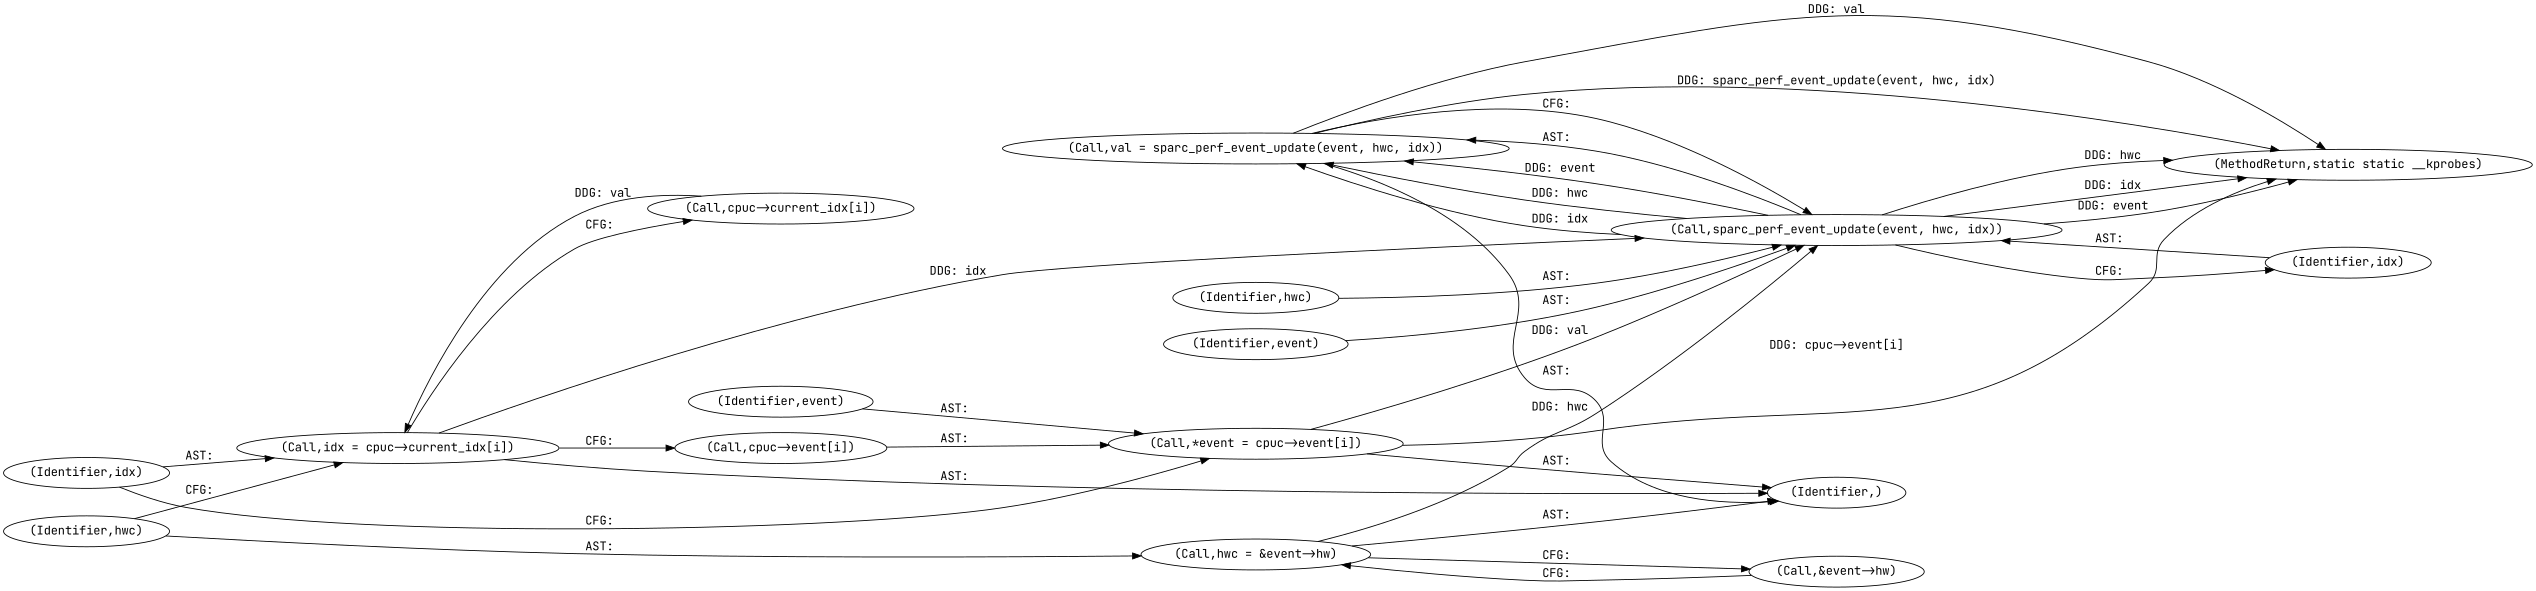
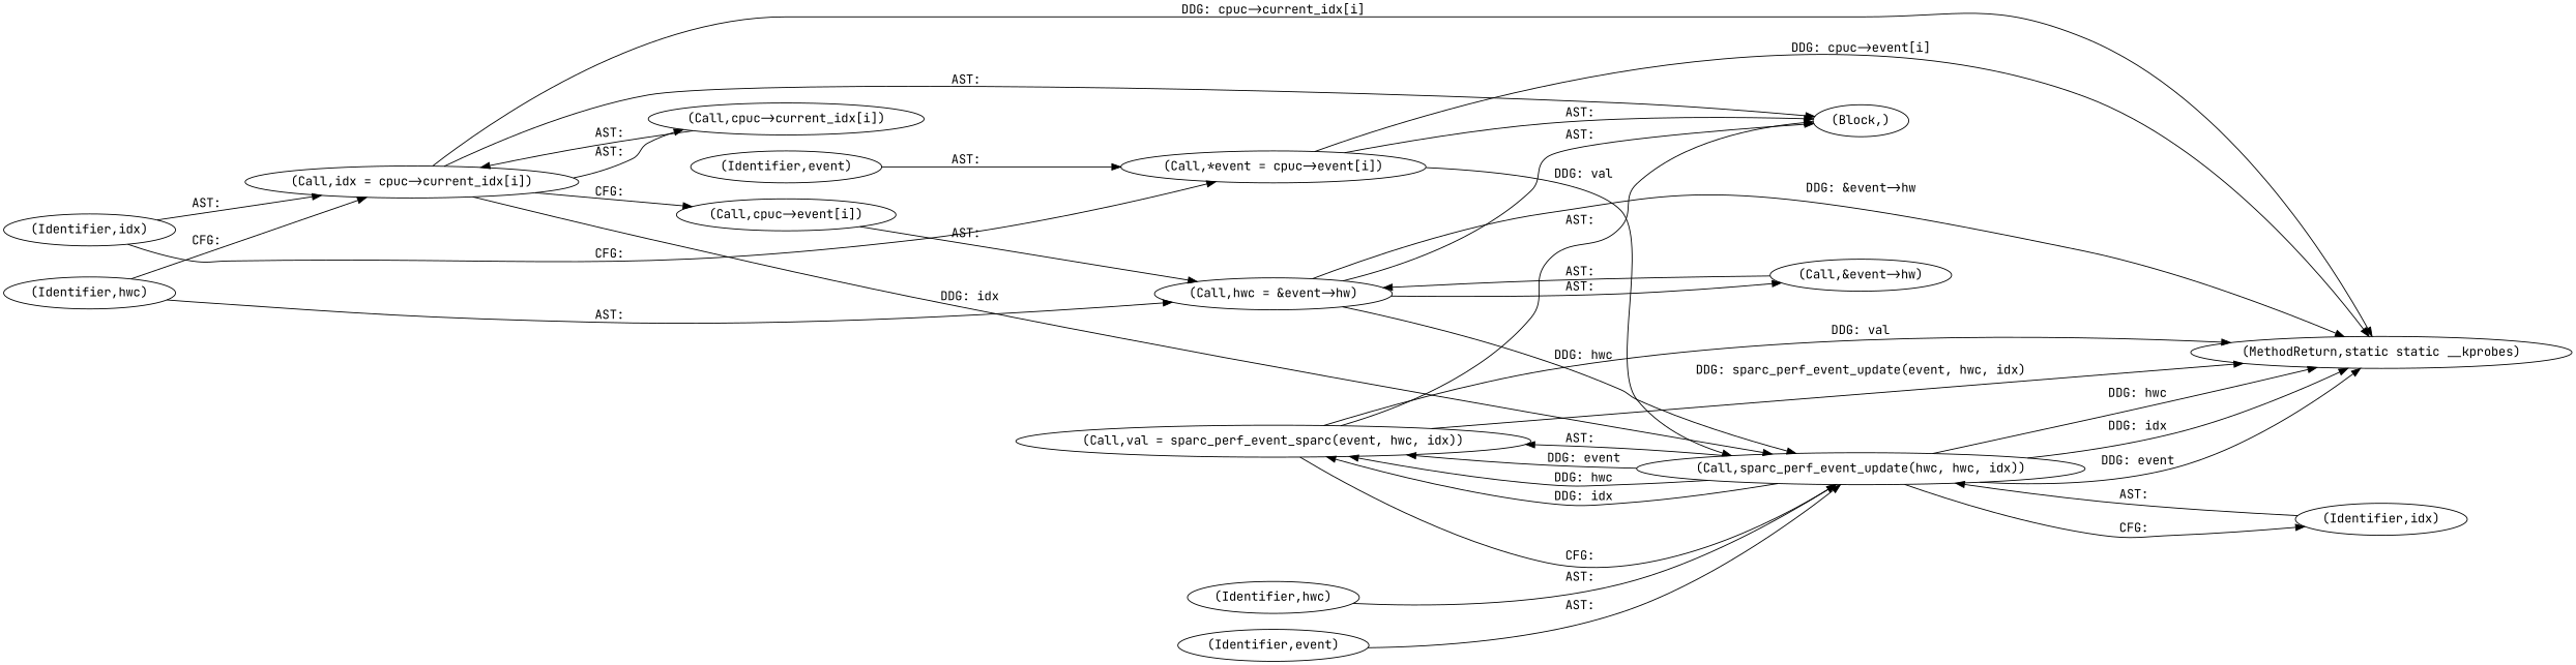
  digraph {
    fontname="JetBrains Mono"
    rankdir=LR
    node [fontname="JetBrains Mono"]
    edge [fontname="JetBrains Mono"]
-   n1 [label="(Call,val = sparc_perf_event_update(event, hwc, idx))"]
-   n2 [label="(Call,sparc_perf_event_update(event, hwc, idx))"]
-   n3 [label="(Identifier,)"]
+   n1 [label="(Call,val = sparc_perf_event_sparc(event, hwc, idx))"]
+   n2 [label="(Call,sparc_perf_event_update(hwc, hwc, idx))"]
+   n3 [label="(Block,)"]
    n4 [label="(MethodReturn,static static __kprobes)"]
    n5 [label="(Identifier,idx)"]
    n6 [label="(Call,*event = cpuc->event[i])"]
    n7 [label="(Call,cpuc->event[i])"]
    n8 [label="(Call,hwc = &event->hw)"]
    n9 [label="(Call,&event->hw)"]
    n10 [label="(Call,idx = cpuc->current_idx[i])"]
    n11 [label="(Call,cpuc->current_idx[i])"]
    n12 [label="(Identifier,hwc)"]
    n13 [label="(Identifier,event)"]
    n14 [label="(Identifier,event)"]
    n15 [label="(Identifier,hwc)"]
    n16 [label="(Identifier,idx)"]
    n1 -> n2 [label="CFG: "]
    n1 -> n3 [label="AST: "]
    n1 -> n4 [label="DDG: val"]
    n1 -> n4 [label="DDG: sparc_perf_event_update(event, hwc, idx)"]
    n2 -> n1 [label="AST: "]
    n2 -> n1 [label="DDG: event"]
    n2 -> n1 [label="DDG: hwc"]
    n2 -> n1 [label="DDG: idx"]
    n2 -> n4 [label="DDG: event"]
    n2 -> n4 [label="DDG: hwc"]
    n2 -> n4 [label="DDG: idx"]
    n2 -> n5 [label="CFG: "]
    n5 -> n2 [label="AST: "]
    n6 -> n2 [label="DDG: val"]
    n6 -> n3 [label="AST: "]
    n6 -> n4 [label="DDG: cpuc->event[i]"]
-   n7 -> n6 [label="AST: "]
+   n7 -> n8 [label="AST: "]
    n8 -> n2 [label="DDG: hwc"]
    n8 -> n3 [label="AST: "]
-   n8 -> n9 [label="CFG: "]
-   n9 -> n8 [label="CFG: "]
+   n8 -> n4 [label="DDG: &event->hw"]
+   n8 -> n9 [label="AST: "]
+   n9 -> n8 [label="AST: "]
    n10 -> n2 [label="DDG: idx"]
    n10 -> n3 [label="AST: "]
+   n10 -> n4 [label="DDG: cpuc->current_idx[i]"]
    n10 -> n7 [label="CFG: "]
-   n10 -> n11 [label="CFG: "]
-   n11 -> n10 [label="DDG: val"]
+   n10 -> n11 [label="AST: "]
+   n11 -> n10 [label="AST: "]
    n12 -> n2 [label="AST: "]
    n13 -> n6 [label="AST: "]
    n14 -> n2 [label="AST: "]
    n15 -> n8 [label="AST: "]
    n15 -> n10 [label="CFG: "]
    n16 -> n6 [label="CFG: "]
    n16 -> n10 [label="AST: "]
  }
